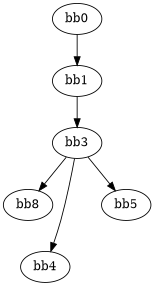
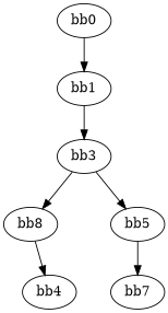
  digraph {
    n1 [label="bb0\l"]
    n2 [label="bb1\l"]
    n3 [label="bb3\l"]
    n4 [label="bb8\l"]
    n5 [label="bb4\l"]
    n6 [label="bb5\l"]
+   n7 [label="bb7\l"]
    n1 -> n2
    n2 -> n3
    n3 -> n4
-   n3 -> n5
+   n4 -> n5
    n3 -> n6
+   n6 -> n7
  }
